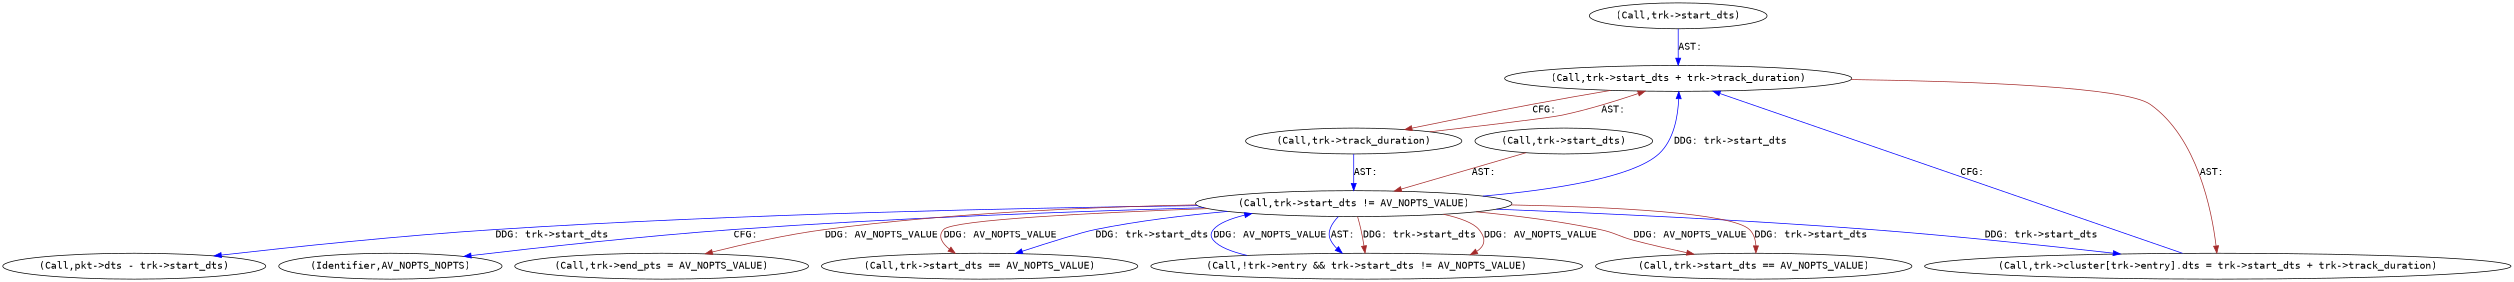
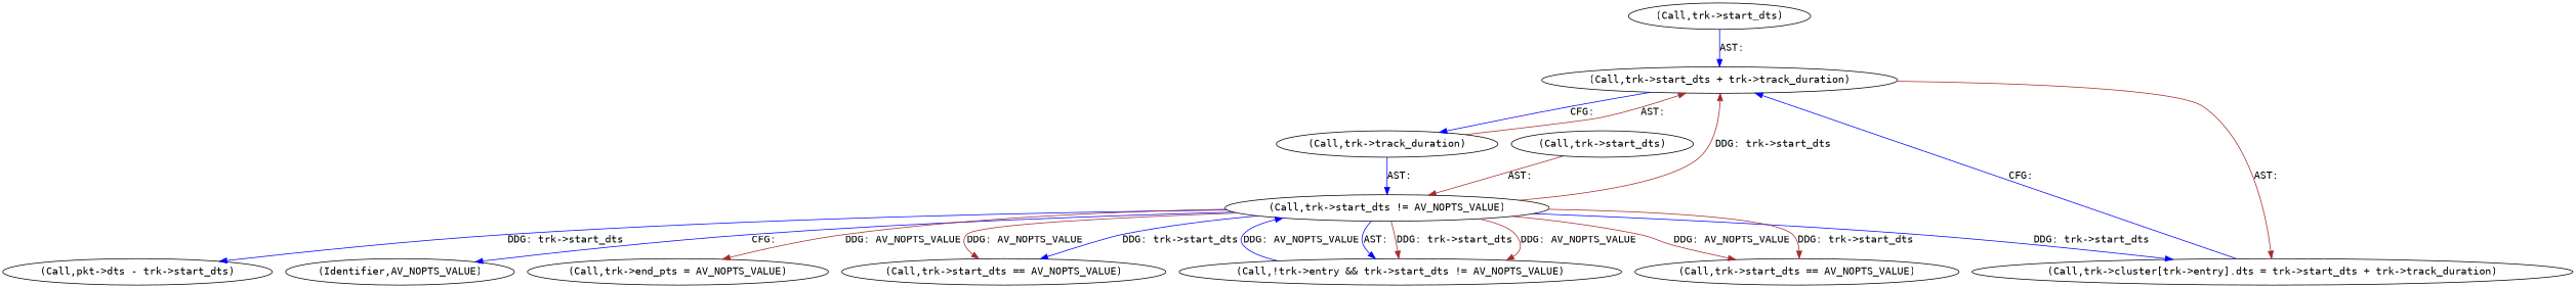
  digraph {
    fontname="DejaVu Sans Mono"
    node [fontname="DejaVu Sans Mono"]
    edge [color=brown fontname="DejaVu Sans Mono"]
    n1 [label="(Call,trk->start_dts + trk->track_duration)"]
    n2 [label="(Call,trk->cluster[trk->entry].dts = trk->start_dts + trk->track_duration)"]
    n3 [label="(Call,trk->track_duration)"]
    n4 [label="(Call,trk->start_dts != AV_NOPTS_VALUE)"]
    n5 [label="(Call,!trk->entry && trk->start_dts != AV_NOPTS_VALUE)"]
    n6 [label="(Call,pkt->dts - trk->start_dts)"]
-   n7 [label="(Identifier,AV_NOPTS_NOPTS)"]
+   n7 [label="(Identifier,AV_NOPTS_VALUE)"]
    n8 [label="(Call,trk->end_pts = AV_NOPTS_VALUE)"]
    n9 [label="(Call,trk->start_dts == AV_NOPTS_VALUE)"]
    n10 [label="(Call,trk->start_dts == AV_NOPTS_VALUE)"]
    n11 [label="(Call,trk->start_dts)"]
    n12 [label="(Call,trk->start_dts)"]
    n1 -> n2 [label="AST: "]
-   n1 -> n3 [label="CFG: "]
+   n1 -> n3 [color=blue label="CFG: "]
    n2 -> n1 [color=blue label="CFG: "]
    n3 -> n1 [label="AST: "]
    n3 -> n4 [color=blue label="AST: "]
-   n4 -> n1 [color=blue label="DDG: trk->start_dts"]
+   n4 -> n1 [label="DDG: trk->start_dts"]
    n4 -> n2 [color=blue label="DDG: trk->start_dts"]
    n4 -> n5 [color=blue label="AST: "]
    n4 -> n5 [label="DDG: trk->start_dts"]
    n4 -> n5 [label="DDG: AV_NOPTS_VALUE"]
    n4 -> n6 [color=blue label="DDG: trk->start_dts"]
    n4 -> n7 [color=blue label="CFG: "]
    n4 -> n8 [label="DDG: AV_NOPTS_VALUE"]
    n4 -> n9 [color=blue label="DDG: trk->start_dts"]
    n4 -> n9 [label="DDG: AV_NOPTS_VALUE"]
    n4 -> n10 [label="DDG: trk->start_dts"]
    n4 -> n10 [label="DDG: AV_NOPTS_VALUE"]
    n5 -> n4 [color=blue label="DDG: AV_NOPTS_VALUE"]
    n11 -> n4 [label="AST: "]
    n12 -> n1 [color=blue label="AST: "]
  }
